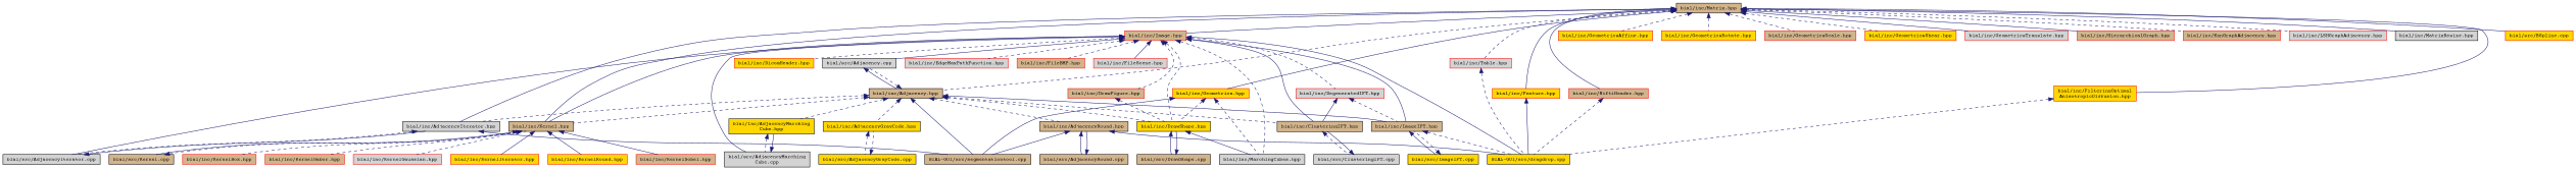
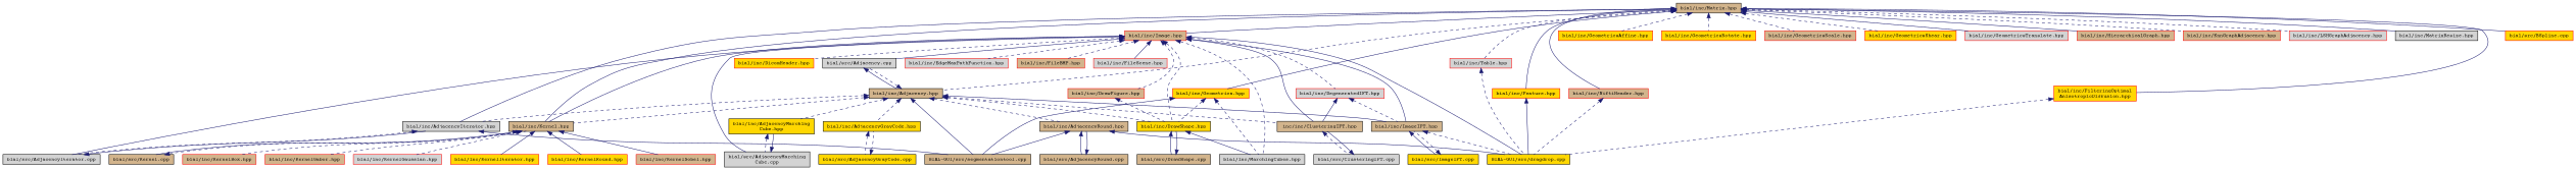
  digraph {
    fontname="Courier Prime"
    node [color=red fillcolor=tan fontname="Courier Prime" fontsize=10 shape=record style=filled]
    edge [color=midnightblue dir=back fontname="Courier Prime" fontsize=10 labelfontname=Helvetica labelfontsize=10 style=solid]
    n1 [color=black fillcolor=lightgrey fontcolor=black height=0.2 label="bial/src/Adjacency.cpp" width=0.4]
    n2 [color=black height=0.2 label="bial/inc/Adjacency.hpp" width=0.4]
    n3 [color=black fillcolor=lightgrey height=0.2 label="bial/inc/AdjacencyIterator.hpp" width=0.4]
    n4 [color=black height=0.2 label="BIAL-GUI/src/segmentationtool.cpp" width=0.4]
-   n5 [color=black height=0.2 label="bial/inc/ClusteringIFT.hpp" width=0.4]
+   n5 [color=black height=0.2 label="inc/inc/ClusteringIFT.hpp" width=0.4]
    n6 [color=black height=0.2 label="bial/inc/ImageIFT.hpp" width=0.4]
    n7 [color=black fillcolor=gold height=0.2 label="bial/inc/DrawShape.hpp" width=0.4]
    n8 [color=black height=0.2 label="bial/inc/Kernel.hpp" width=0.4]
    n9 [color=black fillcolor=gold height=0.2 label="bial/inc/AdjacencyMarching\lCube.hpp" width=0.4]
    n10 [color=black fillcolor=gold height=0.2 label="bial/inc/AdjacencyGrayCode.hpp" width=0.4]
    n11 [color=black height=0.2 label="bial/inc/AdjacencyRound.hpp" width=0.4]
    n12 [color=black height=0.2 label="bial/inc/Matrix.hpp" width=0.4]
    n13 [height=0.2 label="bial/inc/Image.hpp" width=0.4]
    n14 [fillcolor=gold height=0.2 label="bial/inc/Feature.hpp" width=0.4]
    n15 [fillcolor=gold height=0.2 label="bial/inc/Geometrics.hpp" width=0.4]
    n16 [height=0.2 label="bial/inc/NiftiHeader.hpp" width=0.4]
    n17 [fillcolor=gold height=0.2 label="bial/inc/FilteringOptimal\lAnisotropicDiffusion.hpp" width=0.4]
    n18 [fillcolor=gold height=0.2 label="bial/inc/GeometricsAffine.hpp" width=0.4]
    n19 [fillcolor=gold height=0.2 label="bial/inc/GeometricsRotate.hpp" width=0.4]
    n20 [height=0.2 label="bial/inc/GeometricsScale.hpp" width=0.4]
    n21 [fillcolor=gold height=0.2 label="bial/inc/GeometricsShear.hpp" width=0.4]
    n22 [fillcolor=lightgrey height=0.2 label="bial/inc/GeometricsTranslate.hpp" width=0.4]
    n23 [height=0.2 label="bial/inc/HierarchicalGraph.hpp" width=0.4]
    n24 [height=0.2 label="bial/inc/KnnGraphAdjacency.hpp" width=0.4]
    n25 [fillcolor=lightgrey height=0.2 label="bial/inc/LSHGraphAdjacency.hpp" width=0.4]
    n26 [color=black fillcolor=lightgrey height=0.2 label="bial/inc/MatrixResize.hpp" width=0.4]
    n27 [fillcolor=lightgrey height=0.2 label="bial/inc/Table.hpp" width=0.4]
    n28 [fillcolor=gold height=0.2 label="bial/src/BSpline.cpp" width=0.4]
    n29 [color=black fillcolor=lightgrey height=0.2 label="bial/src/AdjacencyIterator.cpp" width=0.4]
    n30 [color=black fillcolor=lightgrey height=0.2 label="bial/src/ClusteringIFT.cpp" width=0.4]
    n31 [color=black fillcolor=gold height=0.2 label="BIAL-GUI/src/dragdrop.cpp" width=0.4]
    n32 [color=black fillcolor=gold height=0.2 label="bial/src/ImageIFT.cpp" width=0.4]
    n33 [color=black fillcolor=lightgrey height=0.2 label="bial/inc/MarchingCubes.hpp" width=0.4]
    n34 [color=black height=0.2 label="bial/src/DrawShape.cpp" width=0.4]
    n35 [height=0.2 label="bial/inc/KernelBox.hpp" width=0.4]
    n36 [height=0.2 label="bial/inc/KernelGabor.hpp" width=0.4]
    n37 [fillcolor=lightgrey height=0.2 label="bial/inc/KernelGaussian.hpp" width=0.4]
    n38 [fillcolor=gold height=0.2 label="bial/inc/KernelIterator.hpp" width=0.4]
    n39 [fillcolor=gold height=0.2 label="bial/inc/KernelRound.hpp" width=0.4]
    n40 [height=0.2 label="bial/inc/KernelSobel.hpp" width=0.4]
    n41 [color=black height=0.2 label="bial/src/Kernel.cpp" width=0.4]
    n42 [color=black fillcolor=lightgrey height=0.2 label="bial/src/AdjacencyMarching\lCube.cpp" width=0.4]
    n43 [color=black fillcolor=gold height=0.2 label="bial/src/AdjacencyGrayCode.cpp" width=0.4]
    n44 [color=black height=0.2 label="bial/src/AdjacencyRound.cpp" width=0.4]
    n45 [fillcolor=lightgrey height=0.2 label="bial/inc/DegeneratedIFT.hpp" width=0.4]
    n46 [fillcolor=gold height=0.2 label="bial/inc/DicomHeader.hpp" width=0.4]
    n47 [height=0.2 label="bial/inc/DrawFigure.hpp" width=0.4]
    n48 [fillcolor=lightgrey height=0.2 label="bial/inc/EdgeMaxPathFunction.hpp" width=0.4]
    n49 [height=0.2 label="bial/inc/FileBMP.hpp" width=0.4]
    n50 [fillcolor=lightgrey height=0.2 label="bial/inc/FileScene.hpp" width=0.4]
    n1 -> n2
    n2 -> n1 [style=dashed]
    n2 -> n3 [style=dashed]
    n2 -> n4
    n2 -> n5 [style=dashed]
    n2 -> n6
    n2 -> n7 [style=dashed]
    n2 -> n8 [style=dashed]
    n2 -> n9 [style=dashed]
    n2 -> n10 [style=dashed]
    n2 -> n11 [style=dashed]
    n3 -> n4
    n3 -> n29 [style=dashed]
    n5 -> n30 [style=dashed]
    n6 -> n31 [style=dashed]
    n6 -> n32
    n7 -> n33
    n7 -> n34
    n8 -> n35 [style=dashed]
    n8 -> n36 [style=dashed]
    n8 -> n37 [style=dashed]
    n8 -> n38
    n8 -> n39
    n8 -> n40
    n8 -> n41
    n9 -> n42 [style=dashed]
    n10 -> n43 [style=dashed]
    n11 -> n4
    n11 -> n31
    n11 -> n44
    n12 -> n2 [style=dashed]
    n12 -> n3
    n12 -> n8
    n12 -> n13
    n12 -> n14
    n12 -> n15
    n12 -> n16
    n12 -> n17
    n12 -> n18 [style=dashed]
    n12 -> n19 [style=dashed]
    n12 -> n20 [style=dashed]
    n12 -> n21 [style=dashed]
    n12 -> n22
    n12 -> n23
    n12 -> n24 [style=dashed]
    n12 -> n25 [style=dashed]
    n12 -> n26
    n12 -> n27 [style=dashed]
    n12 -> n28
    n13 -> n1
    n13 -> n5
    n13 -> n6
    n13 -> n7 [style=dashed]
    n13 -> n8
    n13 -> n29
    n13 -> n31
    n13 -> n33 [style=dashed]
    n13 -> n42
    n13 -> n45 [style=dashed]
    n13 -> n46 [style=dashed]
    n13 -> n47 [style=dashed]
    n13 -> n48 [style=dashed]
    n13 -> n49 [style=dashed]
    n13 -> n50
    n14 -> n31
    n15 -> n4
    n15 -> n7 [style=dashed]
    n15 -> n33 [style=dashed]
    n16 -> n31 [style=dashed]
    n17 -> n31 [style=dashed]
    n27 -> n31 [style=dashed]
    n29 -> n3
    n30 -> n5
    n32 -> n6 [style=dashed]
    n34 -> n7
    n41 -> n8 [style=dashed]
    n42 -> n9
    n43 -> n10 [style=dashed]
    n44 -> n11
    n45 -> n5
    n45 -> n6 [style=dashed]
    n47 -> n7 [style=dashed]
  }
